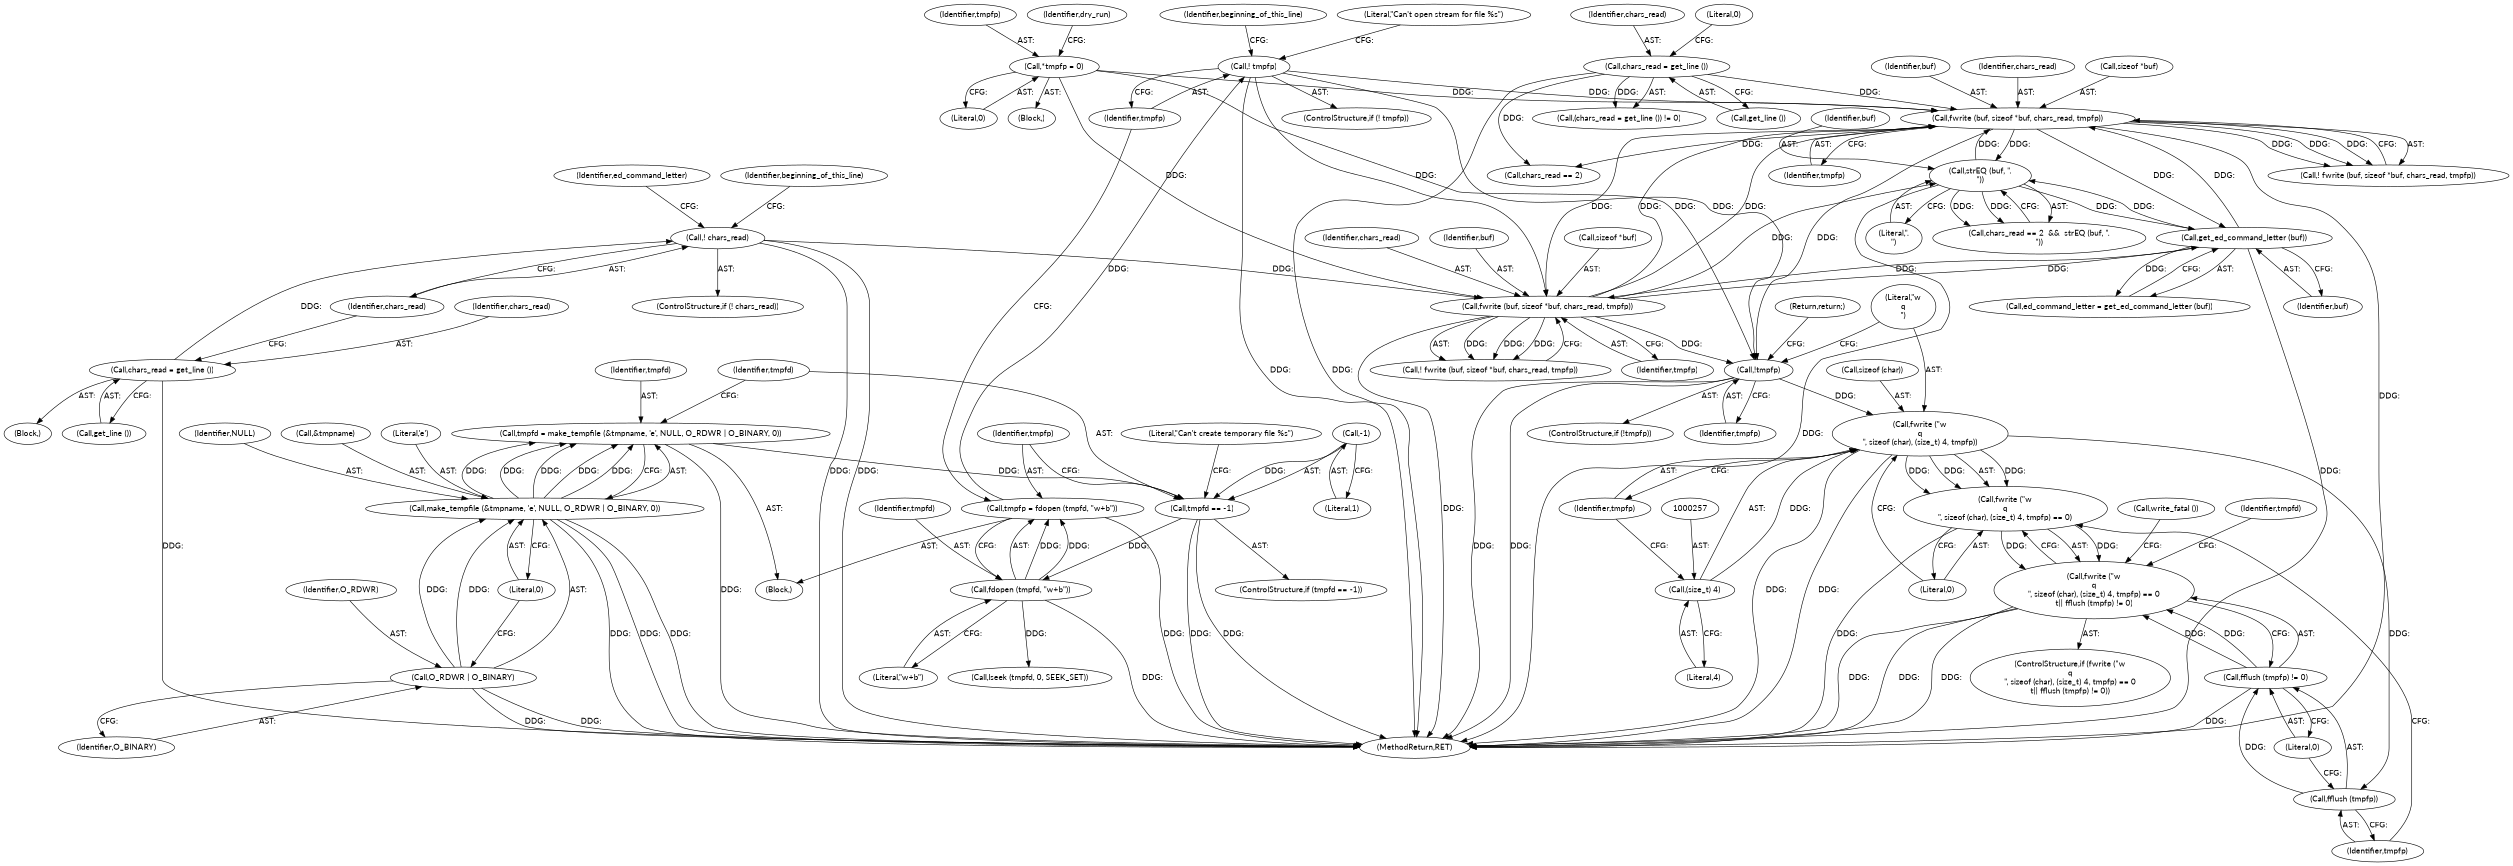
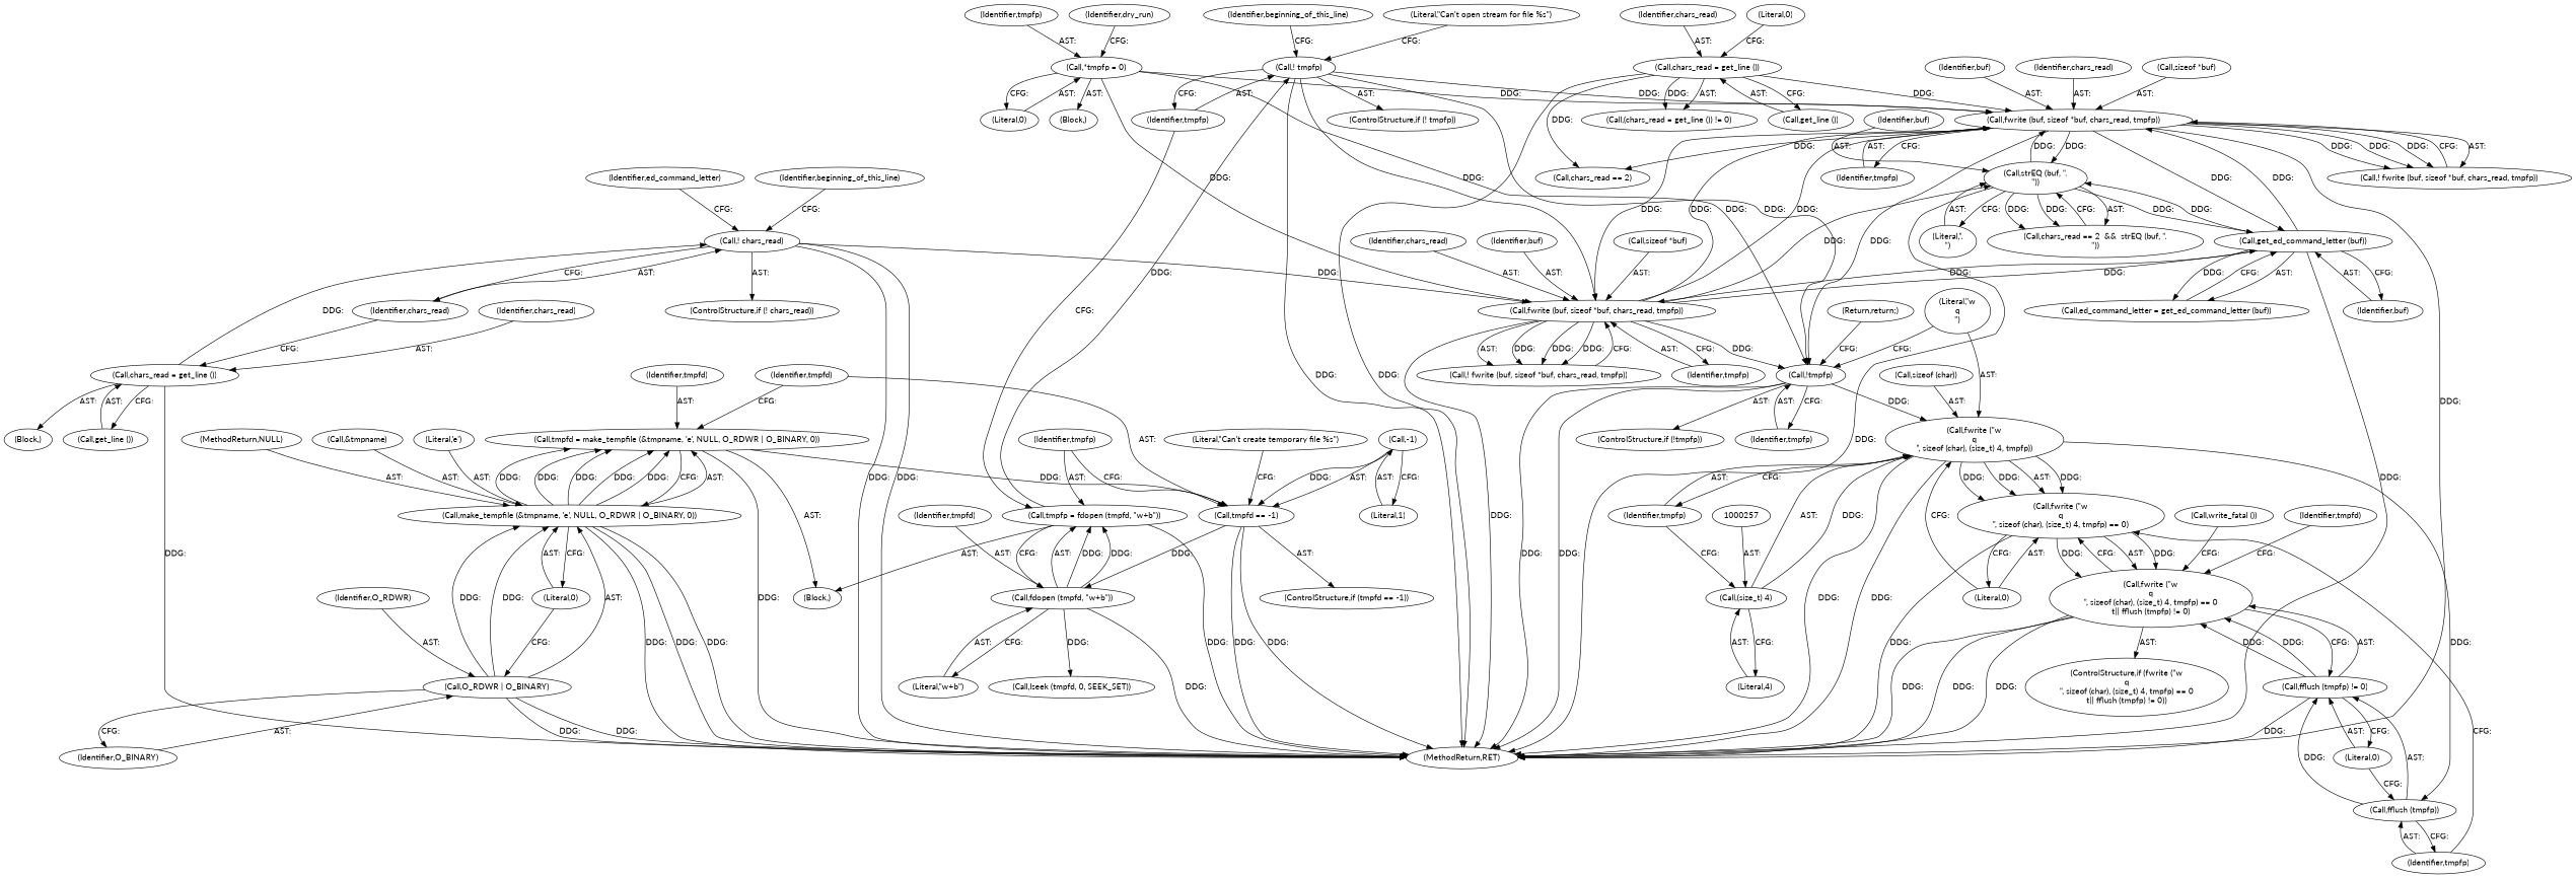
  digraph {
    fontname=Lato
    node [fontname=Lato]
    edge [fontname=Lato]
    n1 [label="(Call,fwrite (\"w\nq\n\", sizeof (char), (size_t) 4, tmpfp))"]
    n2 [label="(Call,fwrite (\"w\nq\n\", sizeof (char), (size_t) 4, tmpfp) == 0)"]
    n3 [label="(Call,fflush (tmpfp))"]
    n4 [label="(Identifier,tmpfp)"]
    n5 [label="(MethodReturn,RET)"]
    n6 [label="(Call,fwrite (\"w\nq\n\", sizeof (char), (size_t) 4, tmpfp) == 0\n\t|| fflush (tmpfp) != 0)"]
    n7 [label="(Literal,0)"]
    n8 [label="(Call,fflush (tmpfp) != 0)"]
    n9 [label="(Identifier,tmpfp)"]
    n10 [label="(Call,(size_t) 4)"]
    n11 [label="(Literal,4)"]
    n12 [label="(Call,!tmpfp)"]
    n13 [label="(ControlStructure,if (!tmpfp))"]
    n14 [label="(Identifier,tmpfp)"]
    n15 [label="(Call,fwrite (buf, sizeof *buf, chars_read, tmpfp))"]
    n16 [label="(Call,strEQ (buf, \".\n\"))"]
    n17 [label="(Call,fwrite (buf, sizeof *buf, chars_read, tmpfp))"]
    n18 [label="(Call,get_ed_command_letter (buf))"]
    n19 [label="(Call,! fwrite (buf, sizeof *buf, chars_read, tmpfp))"]
    n20 [label="(Identifier,tmpfp)"]
    n21 [label="(Call,chars_read == 2)"]
    n22 [label="(Literal,\".\n\")"]
    n23 [label="(Call,chars_read == 2  &&  strEQ (buf, \".\n\"))"]
    n24 [label="(Call,! fwrite (buf, sizeof *buf, chars_read, tmpfp))"]
    n25 [label="(Identifier,tmpfp)"]
    n26 [label="(Call,ed_command_letter = get_ed_command_letter (buf))"]
    n27 [label="(Identifier,buf)"]
    n28 [label="(Call,! chars_read)"]
    n29 [label="(ControlStructure,if (! chars_read))"]
    n30 [label="(Identifier,chars_read)"]
    n31 [label="(Call,chars_read = get_line ())"]
    n32 [label="(Block,)"]
    n33 [label="(Call,get_line ())"]
    n34 [label="(Call,*tmpfp = 0)"]
    n35 [label="(Literal,0)"]
    n36 [label="(Block,)"]
    n37 [label="(Call,! tmpfp)"]
    n38 [label="(ControlStructure,if (! tmpfp))"]
    n39 [label="(Identifier,tmpfp)"]
    n40 [label="(Call,tmpfp = fdopen (tmpfd, \"w+b\"))"]
    n41 [label="(Call,fdopen (tmpfd, \"w+b\"))"]
    n42 [label="(Block,)"]
    n43 [label="(Call,lseek (tmpfd, 0, SEEK_SET))"]
    n44 [label="(Literal,\"w+b\")"]
    n45 [label="(Call,tmpfd == -1)"]
    n46 [label="(ControlStructure,if (tmpfd == -1))"]
    n47 [label="(Call,-1)"]
    n48 [label="(Literal,1)"]
    n49 [label="(Call,tmpfd = make_tempfile (&tmpname, 'e', NULL, O_RDWR | O_BINARY, 0))"]
    n50 [label="(Call,make_tempfile (&tmpname, 'e', NULL, O_RDWR | O_BINARY, 0))"]
    n51 [label="(Literal,0)"]
    n52 [label="(Call,O_RDWR | O_BINARY)"]
    n53 [label="(Identifier,O_BINARY)"]
    n54 [label="(Call,chars_read = get_line ())"]
    n55 [label="(Call,(chars_read = get_line ()) != 0)"]
    n56 [label="(Call,get_line ())"]
    n57 [label="(ControlStructure,if (fwrite (\"w\nq\n\", sizeof (char), (size_t) 4, tmpfp) == 0\n\t|| fflush (tmpfp) != 0))"]
    n58 [label="(Literal,0)"]
    n59 [label="(Identifier,tmpfp)"]
    n60 [label="(Return,return;)"]
    n61 [label="(Identifier,chars_read)"]
    n62 [label="(Call,sizeof (char))"]
    n63 [label="(Call,sizeof *buf)"]
    n64 [label="(Identifier,chars_read)"]
    n65 [label="(Literal,\"w\nq\n\")"]
    n66 [label="(Identifier,chars_read)"]
    n67 [label="(Identifier,tmpfd)"]
    n68 [label="(Call,sizeof *buf)"]
    n69 [label="(Call,&tmpname)"]
    n70 [label="(Identifier,tmpfd)"]
    n71 [label="(Identifier,buf)"]
    n72 [label="(Identifier,tmpfd)"]
    n73 [label="(Call,write_fatal ())"]
    n74 [label="(Identifier,tmpfp)"]
    n75 [label="(Identifier,O_RDWR)"]
    n76 [label="(Identifier,buf)"]
    n77 [label="(Identifier,buf)"]
    n78 [label="(Identifier,tmpfd)"]
    n79 [label="(Identifier,beginning_of_this_line)"]
    n80 [label="(Identifier,chars_read)"]
    n81 [label="(Identifier,beginning_of_this_line)"]
    n82 [label="(Identifier,ed_command_letter)"]
    n83 [label="(Literal,0)"]
    n84 [label="(Literal,\"Can't create temporary file %s\")"]
    n85 [label="(Literal,'e')"]
    n86 [label="(Literal,\"Can't open stream for file %s\")"]
    n87 [label="(Identifier,dry_run)"]
-   n88 [label="(Identifier,NULL)"]
+   n88 [label="(MethodReturn,NULL)"]
    1000257
    n1 -> n2 [label="AST: "]
    n1 -> n2 [label="DDG: "]
    n1 -> n2 [label="DDG: "]
    n1 -> n2 [label="DDG: "]
    n1 -> n3 [label="DDG: "]
    n1 -> n4 [label="CFG: "]
    n1 -> n5 [label="DDG: "]
    n1 -> n5 [label="DDG: "]
    n2 -> n5 [label="DDG: "]
    n2 -> n6 [label="AST: "]
    n2 -> n6 [label="DDG: "]
    n2 -> n6 [label="DDG: "]
    n2 -> n7 [label="CFG: "]
    n3 -> n8 [label="AST: "]
    n3 -> n8 [label="DDG: "]
    n3 -> n9 [label="CFG: "]
    n4 -> n1 [label="AST: "]
    n4 -> n10 [label="CFG: "]
    n6 -> n2 [label="CFG: "]
    n6 -> n5 [label="DDG: "]
    n6 -> n5 [label="DDG: "]
    n6 -> n5 [label="DDG: "]
    n6 -> n8 [label="CFG: "]
    n6 -> n57 [label="AST: "]
    n7 -> n1 [label="CFG: "]
    n7 -> n2 [label="AST: "]
    n8 -> n5 [label="DDG: "]
    n8 -> n6 [label="AST: "]
    n8 -> n6 [label="DDG: "]
    n8 -> n6 [label="DDG: "]
    n8 -> n58 [label="CFG: "]
    n9 -> n2 [label="CFG: "]
    n9 -> n3 [label="AST: "]
    n10 -> n1 [label="AST: "]
    n10 -> n1 [label="DDG: "]
    n10 -> n11 [label="CFG: "]
    n11 -> n10 [label="AST: "]
    n12 -> n1 [label="DDG: "]
    n12 -> n5 [label="DDG: "]
    n12 -> n5 [label="DDG: "]
    n12 -> n13 [label="AST: "]
    n12 -> n14 [label="CFG: "]
    n14 -> n12 [label="AST: "]
    n15 -> n5 [label="DDG: "]
    n15 -> n12 [label="DDG: "]
    n15 -> n16 [label="DDG: "]
    n15 -> n17 [label="DDG: "]
    n15 -> n18 [label="DDG: "]
    n15 -> n19 [label="AST: "]
    n15 -> n19 [label="DDG: "]
    n15 -> n19 [label="DDG: "]
    n15 -> n19 [label="DDG: "]
    n15 -> n20 [label="CFG: "]
    n15 -> n21 [label="DDG: "]
    n16 -> n5 [label="DDG: "]
    n16 -> n15 [label="DDG: "]
    n16 -> n18 [label="DDG: "]
    n16 -> n22 [label="CFG: "]
    n16 -> n23 [label="AST: "]
    n16 -> n23 [label="DDG: "]
    n16 -> n23 [label="DDG: "]
    n17 -> n5 [label="DDG: "]
    n17 -> n12 [label="DDG: "]
    n17 -> n15 [label="DDG: "]
    n17 -> n15 [label="DDG: "]
    n17 -> n16 [label="DDG: "]
    n17 -> n18 [label="DDG: "]
    n17 -> n24 [label="AST: "]
    n17 -> n24 [label="DDG: "]
    n17 -> n24 [label="DDG: "]
    n17 -> n24 [label="DDG: "]
    n17 -> n25 [label="CFG: "]
    n18 -> n5 [label="DDG: "]
    n18 -> n15 [label="DDG: "]
    n18 -> n16 [label="DDG: "]
    n18 -> n17 [label="DDG: "]
    n18 -> n26 [label="AST: "]
    n18 -> n26 [label="DDG: "]
    n18 -> n27 [label="CFG: "]
    n19 -> n15 [label="CFG: "]
    n20 -> n15 [label="AST: "]
    n22 -> n16 [label="AST: "]
    n23 -> n16 [label="CFG: "]
    n24 -> n17 [label="CFG: "]
    n25 -> n17 [label="AST: "]
    n26 -> n18 [label="CFG: "]
    n27 -> n18 [label="AST: "]
    n28 -> n5 [label="DDG: "]
    n28 -> n5 [label="DDG: "]
    n28 -> n17 [label="DDG: "]
    n28 -> n29 [label="AST: "]
    n28 -> n30 [label="CFG: "]
    n30 -> n28 [label="AST: "]
    n30 -> n31 [label="CFG: "]
    n31 -> n5 [label="DDG: "]
    n31 -> n28 [label="DDG: "]
    n31 -> n32 [label="AST: "]
    n31 -> n33 [label="CFG: "]
    n33 -> n31 [label="AST: "]
    n34 -> n12 [label="DDG: "]
    n34 -> n15 [label="DDG: "]
    n34 -> n17 [label="DDG: "]
    n34 -> n35 [label="CFG: "]
    n34 -> n36 [label="AST: "]
    n35 -> n34 [label="AST: "]
    n37 -> n5 [label="DDG: "]
    n37 -> n12 [label="DDG: "]
    n37 -> n15 [label="DDG: "]
    n37 -> n17 [label="DDG: "]
    n37 -> n38 [label="AST: "]
    n37 -> n39 [label="CFG: "]
    n39 -> n37 [label="AST: "]
    n39 -> n40 [label="CFG: "]
    n40 -> n5 [label="DDG: "]
    n40 -> n37 [label="DDG: "]
    n40 -> n41 [label="CFG: "]
    n40 -> n42 [label="AST: "]
    n41 -> n5 [label="DDG: "]
    n41 -> n40 [label="AST: "]
    n41 -> n40 [label="DDG: "]
    n41 -> n40 [label="DDG: "]
    n41 -> n43 [label="DDG: "]
    n41 -> n44 [label="CFG: "]
    n44 -> n41 [label="AST: "]
    n45 -> n5 [label="DDG: "]
    n45 -> n5 [label="DDG: "]
    n45 -> n41 [label="DDG: "]
    n45 -> n46 [label="AST: "]
    n47 -> n45 [label="AST: "]
    n47 -> n45 [label="DDG: "]
    n47 -> n48 [label="CFG: "]
    n48 -> n47 [label="AST: "]
    n49 -> n5 [label="DDG: "]
    n49 -> n42 [label="AST: "]
    n49 -> n45 [label="DDG: "]
    n49 -> n50 [label="CFG: "]
    n50 -> n5 [label="DDG: "]
    n50 -> n5 [label="DDG: "]
    n50 -> n5 [label="DDG: "]
    n50 -> n49 [label="AST: "]
    n50 -> n49 [label="DDG: "]
    n50 -> n49 [label="DDG: "]
    n50 -> n49 [label="DDG: "]
    n50 -> n49 [label="DDG: "]
    n50 -> n49 [label="DDG: "]
    n50 -> n51 [label="CFG: "]
    n51 -> n50 [label="AST: "]
    n51 -> n52 [label="CFG: "]
    n52 -> n5 [label="DDG: "]
    n52 -> n5 [label="DDG: "]
    n52 -> n50 [label="AST: "]
    n52 -> n50 [label="DDG: "]
    n52 -> n50 [label="DDG: "]
    n52 -> n53 [label="CFG: "]
    n53 -> n52 [label="AST: "]
    n54 -> n5 [label="DDG: "]
    n54 -> n15 [label="DDG: "]
    n54 -> n21 [label="DDG: "]
    n54 -> n55 [label="AST: "]
    n54 -> n55 [label="DDG: "]
    n54 -> n56 [label="CFG: "]
    n56 -> n54 [label="AST: "]
    n58 -> n3 [label="CFG: "]
    n58 -> n8 [label="AST: "]
    n59 -> n40 [label="AST: "]
    n59 -> n45 [label="CFG: "]
    n60 -> n12 [label="CFG: "]
    n61 -> n31 [label="AST: "]
    n62 -> n1 [label="AST: "]
    n63 -> n17 [label="AST: "]
    n64 -> n17 [label="AST: "]
    n65 -> n1 [label="AST: "]
    n65 -> n12 [label="CFG: "]
    n66 -> n54 [label="AST: "]
    n67 -> n41 [label="AST: "]
    n68 -> n15 [label="AST: "]
    n69 -> n50 [label="AST: "]
    n70 -> n49 [label="AST: "]
    n71 -> n16 [label="AST: "]
    n72 -> n45 [label="AST: "]
    n72 -> n49 [label="CFG: "]
    n73 -> n6 [label="CFG: "]
    n74 -> n34 [label="AST: "]
    n75 -> n52 [label="AST: "]
    n76 -> n15 [label="AST: "]
    n77 -> n17 [label="AST: "]
    n78 -> n6 [label="CFG: "]
    n79 -> n37 [label="CFG: "]
    n80 -> n15 [label="AST: "]
    n81 -> n28 [label="CFG: "]
    n82 -> n28 [label="CFG: "]
    n83 -> n54 [label="CFG: "]
    n84 -> n45 [label="CFG: "]
    n85 -> n50 [label="AST: "]
    n86 -> n37 [label="CFG: "]
    n87 -> n34 [label="CFG: "]
    n88 -> n50 [label="AST: "]
    1000257 -> n10 [label="AST: "]
  }
